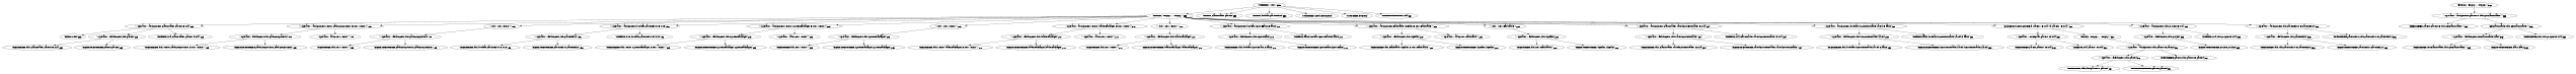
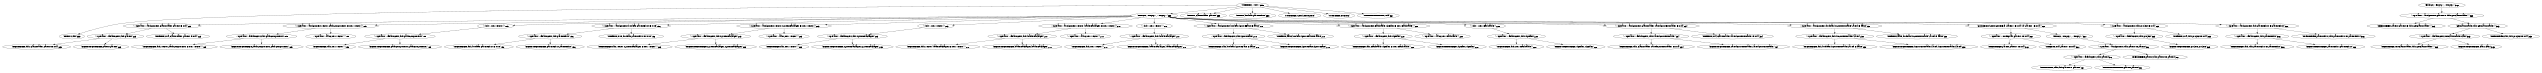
  digraph {
    n1 [label=<(METHOD,&lt;init&gt;)<SUB>359</SUB>>]
    n2 [label=<(PARAM,this)<SUB>359</SUB>>]
    n3 [label=<(PARAM,ClassLoader parent)<SUB>359</SUB>>]
    n4 [label=<(PARAM,boolean parentFirst)<SUB>359</SUB>>]
    n5 [label=<(BLOCK,&lt;empty&gt;,&lt;empty&gt;)<SUB>359</SUB>>]
    n6 [label=<(MODIFIER,CONSTRUCTOR)>]
    n7 [label=<(MODIFIER,PUBLIC)>]
    n8 [label=<(METHOD_RETURN,void)<SUB>367</SUB>>]
    n9 [label=<(&lt;operator&gt;.assignment,Vector pathComponents = new Vector())<SUB>185</SUB>>]
    n10 [label=<(&lt;init&gt;,new Vector())<SUB>185</SUB>>]
    n11 [label=<(&lt;operator&gt;.assignment,boolean parentFirst = true)<SUB>196</SUB>>]
    n12 [label=<(&lt;operator&gt;.assignment,Vector systemPackages = new Vector())<SUB>203</SUB>>]
    n13 [label=<(&lt;init&gt;,new Vector())<SUB>203</SUB>>]
    n14 [label=<(&lt;operator&gt;.assignment,Vector loaderPackages = new Vector())<SUB>210</SUB>>]
    n15 [label=<(&lt;init&gt;,new Vector())<SUB>210</SUB>>]
    n16 [label=<(&lt;operator&gt;.assignment,boolean ignoreBase = false)<SUB>218</SUB>>]
    n17 [label=<(&lt;operator&gt;.assignment,ClassLoader parent = null)<SUB>223</SUB>>]
    n18 [label=<(&lt;operator&gt;.assignment,Hashtable zipFiles = new Hashtable())<SUB>228</SUB>>]
    n19 [label=<(&lt;init&gt;,new Hashtable())<SUB>228</SUB>>]
    n20 [label=<(&lt;operator&gt;.assignment,ClassLoader savedContextLoader = null)<SUB>234</SUB>>]
    n21 [label=<(&lt;operator&gt;.assignment,boolean isContextLoaderSaved = false)<SUB>238</SUB>>]
    n22 [label=<(CONTROL_STRUCTURE,if (parent != null),if (parent != null))<SUB>360</SUB>>]
    n23 [label=<(&lt;operator&gt;.assignment,this.project = null)<SUB>365</SUB>>]
    n24 [label=<(&lt;operator&gt;.assignment,this.parentFirst = parentFirst)<SUB>366</SUB>>]
    n25 [label=<(&lt;operator&gt;.fieldAccess,this.pathComponents)<SUB>185</SUB>>]
    n26 [label=<(&lt;operator&gt;.alloc,new Vector())<SUB>185</SUB>>]
    n27 [label=<(&lt;operator&gt;.fieldAccess,this.pathComponents)<SUB>185</SUB>>]
    n28 [label=<(&lt;operator&gt;.fieldAccess,this.parentFirst)<SUB>196</SUB>>]
    n29 [label=<(LITERAL,true,boolean parentFirst = true)<SUB>196</SUB>>]
    n30 [label=<(&lt;operator&gt;.fieldAccess,this.systemPackages)<SUB>203</SUB>>]
    n31 [label=<(&lt;operator&gt;.alloc,new Vector())<SUB>203</SUB>>]
    n32 [label=<(&lt;operator&gt;.fieldAccess,this.systemPackages)<SUB>203</SUB>>]
    n33 [label=<(&lt;operator&gt;.fieldAccess,this.loaderPackages)<SUB>210</SUB>>]
    n34 [label=<(&lt;operator&gt;.alloc,new Vector())<SUB>210</SUB>>]
    n35 [label=<(&lt;operator&gt;.fieldAccess,this.loaderPackages)<SUB>210</SUB>>]
    n36 [label=<(&lt;operator&gt;.fieldAccess,this.ignoreBase)<SUB>218</SUB>>]
    n37 [label=<(LITERAL,false,boolean ignoreBase = false)<SUB>218</SUB>>]
    n38 [label=<(&lt;operator&gt;.fieldAccess,this.parent)<SUB>223</SUB>>]
    n39 [label=<(LITERAL,null,ClassLoader parent = null)<SUB>223</SUB>>]
    n40 [label=<(&lt;operator&gt;.fieldAccess,this.zipFiles)<SUB>228</SUB>>]
    n41 [label=<(&lt;operator&gt;.alloc,new Hashtable())<SUB>228</SUB>>]
    n42 [label=<(&lt;operator&gt;.fieldAccess,this.zipFiles)<SUB>228</SUB>>]
    n43 [label=<(&lt;operator&gt;.fieldAccess,this.savedContextLoader)<SUB>234</SUB>>]
    n44 [label=<(LITERAL,null,ClassLoader savedContextLoader = null)<SUB>234</SUB>>]
    n45 [label=<(&lt;operator&gt;.fieldAccess,this.isContextLoaderSaved)<SUB>238</SUB>>]
    n46 [label=<(LITERAL,false,boolean isContextLoaderSaved = false)<SUB>238</SUB>>]
    n47 [label=<(&lt;operator&gt;.notEquals,parent != null)<SUB>360</SUB>>]
    n48 [label=<(BLOCK,&lt;empty&gt;,&lt;empty&gt;)<SUB>360</SUB>>]
    n49 [label=<(&lt;operator&gt;.fieldAccess,this.project)<SUB>365</SUB>>]
    n50 [label=<(LITERAL,null,this.project = null)<SUB>365</SUB>>]
    n51 [label=<(&lt;operator&gt;.fieldAccess,this.parentFirst)<SUB>366</SUB>>]
    n52 [label=<(IDENTIFIER,parentFirst,this.parentFirst = parentFirst)<SUB>366</SUB>>]
    n53 [label=<(IDENTIFIER,this,Vector pathComponents = new Vector())<SUB>185</SUB>>]
    n54 [label=<(FIELD_IDENTIFIER,pathComponents,pathComponents)<SUB>185</SUB>>]
    n55 [label=<(IDENTIFIER,this,new Vector())<SUB>185</SUB>>]
    n56 [label=<(FIELD_IDENTIFIER,pathComponents,pathComponents)<SUB>185</SUB>>]
    n57 [label=<(IDENTIFIER,this,boolean parentFirst = true)<SUB>196</SUB>>]
    n58 [label=<(FIELD_IDENTIFIER,parentFirst,parentFirst)<SUB>196</SUB>>]
    n59 [label=<(IDENTIFIER,this,Vector systemPackages = new Vector())<SUB>203</SUB>>]
    n60 [label=<(FIELD_IDENTIFIER,systemPackages,systemPackages)<SUB>203</SUB>>]
    n61 [label=<(IDENTIFIER,this,new Vector())<SUB>203</SUB>>]
    n62 [label=<(FIELD_IDENTIFIER,systemPackages,systemPackages)<SUB>203</SUB>>]
    n63 [label=<(IDENTIFIER,this,Vector loaderPackages = new Vector())<SUB>210</SUB>>]
    n64 [label=<(FIELD_IDENTIFIER,loaderPackages,loaderPackages)<SUB>210</SUB>>]
    n65 [label=<(IDENTIFIER,this,new Vector())<SUB>210</SUB>>]
    n66 [label=<(FIELD_IDENTIFIER,loaderPackages,loaderPackages)<SUB>210</SUB>>]
    n67 [label=<(IDENTIFIER,this,boolean ignoreBase = false)<SUB>218</SUB>>]
    n68 [label=<(FIELD_IDENTIFIER,ignoreBase,ignoreBase)<SUB>218</SUB>>]
    n69 [label=<(IDENTIFIER,this,ClassLoader parent = null)<SUB>223</SUB>>]
    n70 [label=<(FIELD_IDENTIFIER,parent,parent)<SUB>223</SUB>>]
    n71 [label=<(IDENTIFIER,this,Hashtable zipFiles = new Hashtable())<SUB>228</SUB>>]
    n72 [label=<(FIELD_IDENTIFIER,zipFiles,zipFiles)<SUB>228</SUB>>]
    n73 [label=<(IDENTIFIER,this,new Hashtable())<SUB>228</SUB>>]
    n74 [label=<(FIELD_IDENTIFIER,zipFiles,zipFiles)<SUB>228</SUB>>]
    n75 [label=<(IDENTIFIER,this,ClassLoader savedContextLoader = null)<SUB>234</SUB>>]
    n76 [label=<(FIELD_IDENTIFIER,savedContextLoader,savedContextLoader)<SUB>234</SUB>>]
    n77 [label=<(IDENTIFIER,this,boolean isContextLoaderSaved = false)<SUB>238</SUB>>]
    n78 [label=<(FIELD_IDENTIFIER,isContextLoaderSaved,isContextLoaderSaved)<SUB>238</SUB>>]
    n79 [label=<(IDENTIFIER,parent,parent != null)<SUB>360</SUB>>]
    n80 [label=<(LITERAL,null,parent != null)<SUB>360</SUB>>]
    n81 [label=<(&lt;operator&gt;.assignment,this.parent = parent)<SUB>361</SUB>>]
    n82 [label=<(&lt;operator&gt;.fieldAccess,this.parent)<SUB>361</SUB>>]
    n83 [label=<(IDENTIFIER,parent,this.parent = parent)<SUB>361</SUB>>]
    n84 [label=<(IDENTIFIER,this,this.parent = parent)<SUB>361</SUB>>]
    n85 [label=<(FIELD_IDENTIFIER,parent,parent)<SUB>361</SUB>>]
    n86 [label=<(BLOCK,&lt;empty&gt;,&lt;empty&gt;)<SUB>362</SUB>>]
    n87 [label=<(&lt;operator&gt;.assignment,parent = this.getClassLoader())<SUB>363</SUB>>]
    n88 [label=<(IDENTIFIER,parent,parent = this.getClassLoader())<SUB>363</SUB>>]
    n89 [label=<(getClassLoader,this.getClassLoader())<SUB>363</SUB>>]
    n90 [label=<(&lt;operator&gt;.fieldAccess,AntClassLoader.class)<SUB>363</SUB>>]
    n91 [label=<(IDENTIFIER,this,this.project = null)<SUB>365</SUB>>]
    n92 [label=<(IDENTIFIER,AntClassLoader,this.getClassLoader())<SUB>363</SUB>>]
    n93 [label=<(FIELD_IDENTIFIER,class,class)<SUB>363</SUB>>]
    n94 [label=<(FIELD_IDENTIFIER,project,project)<SUB>365</SUB>>]
    n95 [label=<(IDENTIFIER,this,this.parentFirst = parentFirst)<SUB>366</SUB>>]
    n96 [label=<(FIELD_IDENTIFIER,parentFirst,parentFirst)<SUB>366</SUB>>]
-   n17 -> n2
+   n1 -> n2
    n1 -> n3
    n1 -> n4
    n1 -> n5
    n1 -> n6
    n1 -> n7
    n1 -> n8
    n5 -> n9
    n5 -> n10
    n5 -> n11
    n5 -> n12
    n5 -> n13
    n5 -> n14
    n5 -> n15
    n5 -> n16
    n5 -> n17
    n5 -> n18
    n5 -> n19
    n5 -> n20
    n5 -> n21
    n5 -> n22
    n5 -> n23
    n5 -> n24
    n9 -> n25
    n9 -> n26
    n10 -> n27
    n11 -> n28
    n11 -> n29
    n12 -> n30
    n12 -> n31
    n13 -> n32
    n14 -> n33
    n14 -> n34
    n15 -> n35
    n16 -> n36
    n16 -> n37
    n17 -> n38
    n17 -> n39
    n18 -> n40
    n18 -> n41
    n19 -> n42
    n20 -> n43
    n20 -> n44
    n21 -> n45
    n21 -> n46
    n22 -> n47
    n22 -> n48
    n23 -> n49
    n23 -> n50
    n24 -> n51
    n24 -> n52
    n25 -> n53
    n25 -> n54
    n27 -> n55
    n27 -> n56
    n28 -> n57
    n28 -> n58
    n30 -> n59
    n30 -> n60
    n32 -> n61
    n32 -> n62
    n33 -> n63
    n33 -> n64
    n35 -> n65
    n35 -> n66
    n36 -> n67
    n36 -> n68
    n38 -> n69
    n38 -> n70
    n40 -> n71
    n40 -> n72
    n42 -> n73
    n42 -> n74
    n43 -> n75
    n43 -> n76
    n45 -> n77
    n45 -> n78
    n47 -> n79
    n47 -> n80
    n48 -> n81
    n49 -> n94
    n51 -> n95
    n51 -> n96
    n81 -> n82
    n81 -> n83
    n82 -> n84
    n82 -> n85
    n86 -> n87
    n87 -> n88
    n87 -> n89
    n89 -> n90
    n89 -> n91
    n90 -> n92
    n90 -> n93
  }
